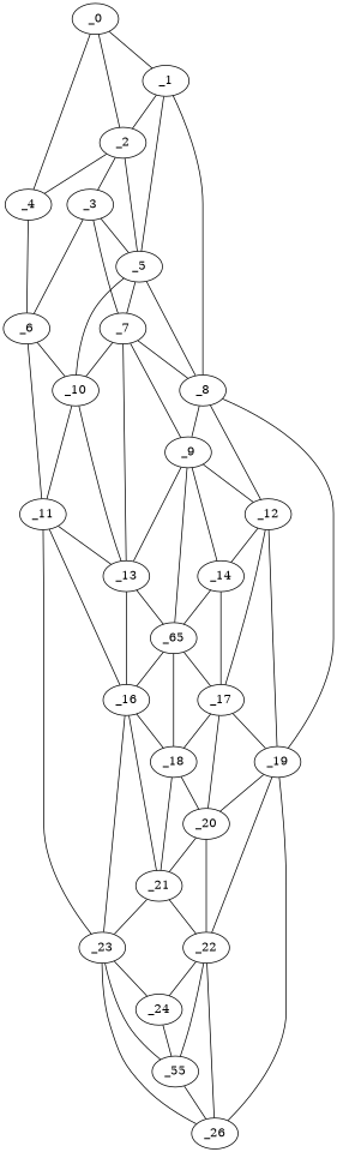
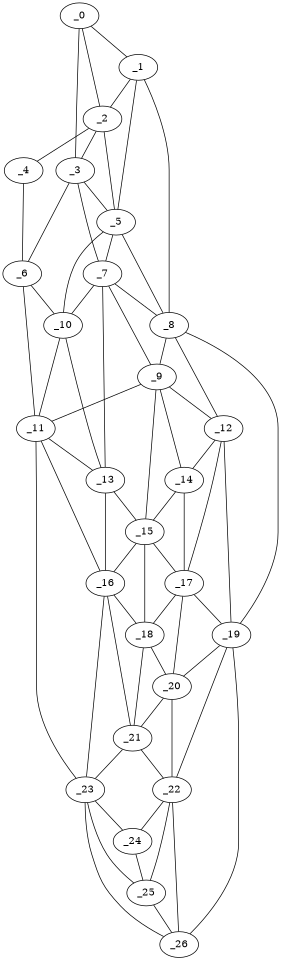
  graph {
    node [x=61 y=63]
    edge [valence=2]
    _0 [x=5 y=66]
    _1 [x=9 y=56]
    _2 [x=32]
    _4 [x=43 y=83]
    _5 [x=49 y=48]
    _8 [x=56 y=44]
    _3 [x=41 y=59]
    _6 [x=52 y=83]
    _7 [x=54 y=54]
    _10 [y=73]
    _9 [y=52]
    _12 [x=69 y=42]
    _19 [x=80 y=40]
    _11 [x=64 y=81]
    _13 [x=69 y=67]
    _14 [x=71 y=53]
-   _15 [x=73 y=59 label=_65]
+   _15 [x=73 y=59]
    _17 [x=76 y=52]
    _20 [x=83 y=47]
    _22 [x=100 y=54]
    _26 [x=125 y=57]
    _16 [x=75 y=67]
    _23 [x=104 y=71]
    _18 [x=78 y=57]
    _21 [x=87 y=61]
    _24 [x=105]
-   _25 [x=116 y=58 label=_55]
+   _25 [x=116 y=58]
    _0 -- _1 [valence=1]
    _0 -- _2
-   _0 -- _4 [valence=1]
+   _0 -- _3 [valence=1]
    _1 -- _2
    _1 -- _5
    _1 -- _8 [valence=1]
    _2 -- _4
    _2 -- _5 [valence=1]
    _2 -- _3
    _4 -- _6 [valence=1]
    _5 -- _8
    _5 -- _7
    _5 -- _10
    _8 -- _9
    _8 -- _12 [valence=1]
    _8 -- _19 [valence=1]
    _3 -- _5
    _3 -- _6
    _3 -- _7
    _6 -- _10
    _6 -- _11 [valence=1]
    _7 -- _8 [valence=1]
    _7 -- _10
    _7 -- _9
    _7 -- _13 [valence=1]
    _10 -- _11 [valence=1]
    _10 -- _13
    _9 -- _12
-   _9 -- _13 [valence=1]
+   _9 -- _11 [valence=1]
    _9 -- _14 [valence=1]
    _9 -- _15
    _12 -- _19
    _12 -- _14
    _12 -- _17
    _19 -- _20 [valence=1]
    _19 -- _22
    _19 -- _26 [valence=1]
    _11 -- _13 [valence=1]
    _11 -- _16
    _11 -- _23 [valence=1]
    _13 -- _15
    _13 -- _16 [valence=1]
    _14 -- _15 [valence=1]
    _14 -- _17
    _15 -- _17
    _15 -- _16
    _15 -- _18 [valence=1]
    _17 -- _19
    _17 -- _20
    _17 -- _18
    _20 -- _22 [valence=1]
    _20 -- _21 [valence=1]
    _22 -- _26 [valence=1]
    _22 -- _24
    _22 -- _25
    _16 -- _23
    _16 -- _18
    _16 -- _21 [valence=1]
    _23 -- _26 [valence=1]
    _23 -- _24
    _23 -- _25
    _18 -- _20
    _18 -- _21
    _21 -- _22
    _21 -- _23
    _24 -- _25
    _25 -- _26
  }
